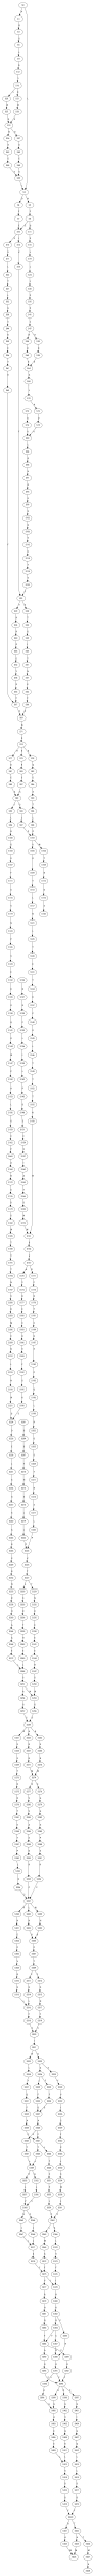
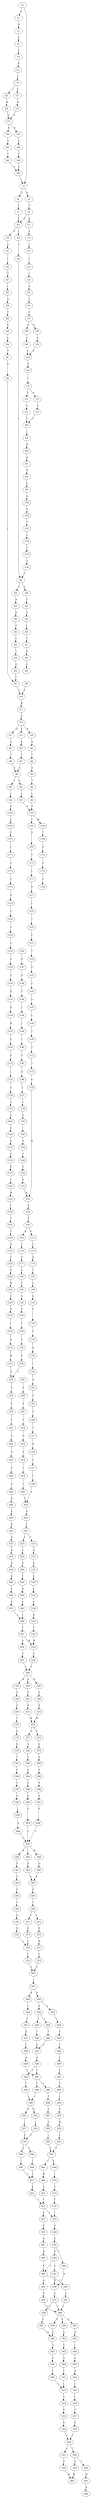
  strict digraph {
    fontname="Roboto Condensed"
    node [fontname="Roboto Condensed"]
    edge [fontname="Roboto Condensed"]
    S0
    S1
    S2
    S3
    S4
    S5
    S6
    S7
    S8
    S9
    S10
    S11
    S12
    S13
    S14
    S15
    S16
    S17
    S18
    S19
    S20
    S21
    S22
    S23
    S24
    S25
    S26
    S27
    S28
    S29
    S30
    S31
    S32
    S33
    S34
    S35
    S36
    S37
    S38
    S39
    S40
    S41
    S42
    S43
    S44
    S45
    S46
    S47
    S48
    S49
    S50
    S51
    S52
    S53
    S54
    S55
    S56
    S57
    S58
    S59
    S60
    S61
    S62
    S63
    S64
    S65
    S66
    S67
    S68
    S69
    S70
    S71
    S72
    S73
    S74
    S75
    S76
    S77
    S78
    S79
    S80
    S81
    S82
    S83
    S84
    S85
    S86
    S87
    S88
    S89
    S90
    S91
    S92
    S93
    S94
    S95
    S96
    S97
    S98
    S99
    S100
    S101
    S102
    S103
    S104
    S105
    S106
    S107
    S108
    S109
    S110
    S111
    S112
    S113
    S114
    S115
    S116
    S117
    S118
    S119
    S120
    S121
    S122
    S123
    S125
    S126
    S124
    S127
    S128
    S129
    S130
    S131
    S132
    S133
    S134
    S135
    S136
    S137
    S138
    S139
    S140
    S141
    S142
    S143
    S144
    S145
    S146
    S147
    S148
    S149
    S150
    S151
    S152
    S153
    S154
    S155
    S156
    S157
    S158
    S159
    S160
    S161
    S162
    S163
    S164
    n166 [label=S665]
    S166
    S167
    S168
    S169
    S170
    S171
    S172
    S173
    S174
    S175
    S176
    S177
    S178
    S179
    S180
    S181
    S182
    S183
    S184
    S185
    S186
    S187
    S188
    S189
    S190
    S191
    S192
    S193
    S194
    S195
    S196
    S197
    S198
    S199
    S200
    S224
    S202
    S203
    S201
    S204
    S205
    S206
    S207
    S208
    S209
    S210
    S211
    S212
    S213
    S214
    S215
    S216
    S217
    S218
    S219
    S220
    S221
    S222
    S223
    S225
    S226
    S227
    S228
    S229
    S230
    S231
    S232
    S233
    S234
    S235
    S236
    S237
    S238
    S239
    S240
    S241
    S242
    S243
    S244
    S245
    S246
    S247
    S248
    S249
    S250
    S251
    S252
    S253
    S254
    S255
    S256
    S257
    S258
    S259
    S260
    S261
    S262
    S263
    S264
    S265
    S266
    S267
    S268
    S269
    S270
    S271
    S272
    S273
    S274
    S275
    S276
    S277
    S278
    S279
    S280
    S281
    S282
    S283
    S284
    S285
    S286
    S287
    S288
    S289
    S290
    S291
    S292
    S293
    S294
    S295
    S296
    S297
    S298
    S299
    S300
    S301
    S302
    S303
    S304
    S305
    S306
    S307
    S308
    S309
    S310
    S311
    S312
    S313
    S314
    S315
    S316
    S317
    S318
    S319
    S320
    S321
    S322
    S323
    S324
    S325
    S326
    S327
    S328
    S329
    S330
    S331
    S332
    S333
    S334
    S335
    S336
    S337
    S338
    S339
    S340
    S341
    S342
    S343
    S344
    S345
    S346
    S347
    S348
    S349
    S350
    S351
    S352
    S353
    S354
    S355
    S356
    S357
    S358
    S359
    S360
    S361
    S362
    S363
    S364
    S365
    S366
    S367
    S368
    S369
    S370
    S371
    S372
    S373
    S374
    S375
    S376
    S377
    S378
    S379
    S380
    S381
    S382
    S383
    S384
    S385
    S386
    S387
    S388
    S389
    S390
    S391
    S392
    S393
    n395 [label=S694]
    S395
    S396
    S397
    S398
    S399
    S400
    S401
    S402
    S403
    S404
    S405
    S406
    S407
    S408
    S409
    S410
    S411
    S412
    S413
    S414
    S415
    S416
    S417
    S418
    S419
    S420
    S421
    S422
    S423
    S424
    S425
    S426
    S427
    S428
    S0 -> S1 [label=A]
    S0 -> S2 [label=L]
    S1 -> S3 [label=Q]
    S2 -> S4 [label=D]
    S2 -> S5 [label=N]
    S3 -> S6 [label=S]
    S4 -> S7 [label=F]
    S5 -> S8 [label=F]
    S6 -> S9 [label=L]
    S7 -> S10 [label=E]
    S8 -> S10 [label=E]
    S8 -> S11 [label=Q]
    S9 -> S12 [label=D]
    S10 -> S13 [label=S]
    S10 -> S14 [label=I]
    S11 -> S15 [label=S]
    S12 -> S16 [label=L]
    S13 -> S17 [label=V]
    S14 -> S18 [label=V]
    S15 -> S19 [label=L]
    S16 -> S20 [label=L]
    S16 -> S21 [label=K]
    S17 -> S22 [label=L]
    S18 -> S23 [label=F]
    S19 -> S24 [label=L]
    S20 -> S25 [label=W]
    S21 -> S26 [label=W]
    S22 -> S27 [label=T]
    S23 -> S28 [label=S]
    S23 -> S29 [label=T]
    S24 -> S30 [label=L]
    S25 -> S31 [label=A]
    S26 -> S31 [label=A]
    S27 -> S32 [label=L]
    S28 -> S33 [label=T]
    S29 -> S34 [label=R]
    S30 -> S35 [label=P]
    S31 -> S36 [label=N]
    S31 -> S37 [label=D]
    S32 -> S38 [label=G]
    S33 -> S39 [label=G]
    S34 -> S40 [label=R]
    S35 -> S41 [label=E]
    S36 -> S42 [label=E]
    S37 -> S43 [label=S]
    S38 -> S44 [label=T]
    S39 -> S45 [label=I]
    S40 -> S46 [label=G]
    S41 -> S47 [label=F]
    S42 -> S48 [label=C]
    S43 -> S49 [label=C]
    S44 -> S50 [label=K]
    S45 -> S51 [label=T]
    S46 -> S52 [label=E]
    S47 -> S53 [label=H]
    S47 -> S54 [label=R]
    S48 -> S55 [label=V]
    S49 -> S55 [label=V]
    S50 -> S56 [label=E]
    S51 -> S57 [label=N]
    S52 -> S58 [label=Y]
    S53 -> S59 [label=K]
    S54 -> S60 [label=K]
    S55 -> S2 [label=L]
    S56 -> S61 [label=T]
    S57 -> S62 [label=E]
    S58 -> S63 [label=D]
    S59 -> S64 [label=E]
    S60 -> S64 [label=E]
    S61 -> S65 [label=D]
-   S62 -> S66 [label=F]
    S63 -> S67 [label=F]
    S64 -> S68 [label=A]
    S65 -> S67 [label=F]
    S66 -> S69 [label=E]
    S67 -> S69 [label=E]
    S68 -> S70 [label=L]
    S69 -> S71 [label=W]
    S70 -> S72 [label=A]
+   S70 -> S73 [label=P]
    S71 -> S74 [label=G]
    S72 -> S75 [label=V]
    S73 -> S76 [label=V]
    S74 -> S77 [label=H]
    S74 -> S78 [label=D]
    S74 -> S79 [label=E]
    S75 -> S80 [label=V]
    S76 -> S80 [label=V]
    S77 -> S81 [label=D]
    S78 -> S82 [label=Q]
    S79 -> S83 [label=K]
    S80 -> S84 [label=L]
    S81 -> S85 [label=C]
    S82 -> S86 [label=C]
    S83 -> S87 [label=C]
    S84 -> S88 [label=Q]
    S85 -> S89 [label=A]
    S86 -> S90 [label=S]
    S87 -> S89 [label=A]
    S88 -> S91 [label=H]
    S89 -> S92 [label=I]
    S89 -> S93 [label=S]
    S90 -> S94 [label=T]
    S91 -> S95 [label=G]
    S92 -> S96 [label=L]
    S93 -> S97 [label=L]
    S94 -> S98 [label=L]
    S95 -> S99 [label=E]
    S96 -> S100 [label=R]
    S97 -> S101 [label=P]
    S98 -> S101 [label=P]
    S99 -> S102 [label=G]
    S100 -> S103 [label=G]
    S101 -> S104 [label=M]
    S101 -> S105 [label=V]
    S102 -> S106 [label=R]
    S103 -> S107 [label=S]
    S104 -> S108 [label=T]
    S105 -> S109 [label=G]
    S106 -> S110 [label=V]
    S107 -> S111 [label=F]
    S108 -> S112 [label=N]
    S109 -> S113 [label=T]
    S110 -> S114 [label=E]
    S111 -> S115 [label=S]
    S112 -> S116 [label=D]
    S113 -> S117 [label=L]
    S114 -> S118 [label=T]
    S115 -> S119 [label=V]
    S116 -> S120 [label=S]
    S117 -> S121 [label=N]
    S118 -> S122 [label=V]
    S119 -> S123 [label=N]
    S121 -> S125 [label=L]
    S122 -> S23 [label=F]
    S123 -> S126 [label=P]
    S125 -> S128 [label=T]
    S126 -> S129 [label=V]
    S124 -> S127 [label=N]
    S127 -> S130 [label=R]
    S128 -> S131 [label=E]
    S129 -> S132 [label=E]
    S130 -> S133 [label=F]
    S131 -> S134 [label=T]
    S132 -> S135 [label=D]
    S133 -> S136 [label=L]
    S134 -> S137 [label=D]
    S135 -> S138 [label=G]
    S136 -> S139 [label=I]
    S137 -> S140 [label=C]
    S138 -> S141 [label=Q]
    S139 -> S142 [label=L]
    S140 -> S143 [label=G]
    S141 -> S144 [label=G]
    S142 -> S145 [label=P]
    S143 -> S146 [label=L]
    S144 -> S147 [label=W]
    S145 -> S148 [label=D]
    S146 -> S149 [label=T]
    S147 -> S150 [label=P]
    S148 -> S151 [label=E]
    S149 -> S152 [label=T]
    S150 -> S153 [label=A]
    S151 -> S154 [label=C]
    S152 -> S155 [label=T]
    S153 -> S156 [label=L]
    S154 -> S157 [label=S]
    S155 -> S158 [label=N]
    S156 -> S159 [label=G]
    S157 -> S160 [label=I]
    S158 -> S161 [label=W]
    S159 -> S162 [label=C]
    S160 -> S163 [label=A]
    S161 -> S164 [label=D]
    S162 -> n166 [label=P]
    S163 -> S166 [label=T]
    S164 -> S167 [label=V]
    n166 -> S168 [label=A]
    S166 -> S169 [label=S]
    S167 -> S170 [label=A]
    S167 -> S171 [label=D]
    S168 -> S172 [label=N]
    S169 -> S173 [label=N]
    S170 -> S174 [label=Y]
    S171 -> S175 [label=F]
    S172 -> S176 [label=S]
    S173 -> S161 [label=W]
    S174 -> S177 [label=R]
    S175 -> S178 [label=R]
    S176 -> S179 [label=D]
    S177 -> S180 [label=E]
    S178 -> S181 [label=T]
    S179 -> S182 [label=S]
    S180 -> S183 [label=C]
    S181 -> S184 [label=C]
    S182 -> S185 [label=W]
    S183 -> S186 [label=H]
    S184 -> S187 [label=K]
    S185 -> S188 [label=T]
    S186 -> S189 [label=S]
    S187 -> S190 [label=S]
    S188 -> S191 [label=T]
    S189 -> S192 [label=F]
    S190 -> S193 [label=P]
    S191 -> S194 [label=T]
    S192 -> S195 [label=S]
    S193 -> S196 [label=Q]
    S194 -> S197 [label=N]
    S195 -> S198 [label=K]
    S196 -> S199 [label=L]
    S197 -> S200 [label=V]
    S198 -> S224 [label=S]
    S199 -> S202 [label=R]
    S200 -> S203 [label=R]
    S224 -> S226 [label=D]
    S202 -> S205 [label=G]
    S203 -> S206 [label=M]
    S201 -> S204 [label=G]
    S204 -> S207 [label=D]
    S205 -> S208 [label=S]
    S206 -> S209 [label=C]
    S207 -> S210 [label=F]
    S208 -> S211 [label=T]
    S209 -> S212 [label=Q]
    S210 -> S213 [label=H]
    S211 -> S214 [label=N]
    S212 -> S215 [label=L]
    S213 -> S216 [label=E]
    S214 -> S217 [label=S]
    S215 -> S218 [label=N]
    S216 -> S219 [label=L]
    S217 -> S220 [label=L]
    S218 -> S221 [label=W]
    S219 -> S222 [label=L]
    S220 -> S223 [label=P]
    S221 -> S224 [label=Q]
    S222 -> S223 [label=P]
    S223 -> S225 [label=V]
    S225 -> S227 [label=T]
    S226 -> S228 [label=E]
    S227 -> S229 [label=Y]
    S227 -> S230 [label=L]
    S228 -> S231 [label=L]
    S229 -> S232 [label=N]
    S230 -> S233 [label=S]
    S231 -> S234 [label=S]
    S232 -> S235 [label=K]
    S233 -> S236 [label=R]
    S234 -> S237 [label=G]
    S235 -> S238 [label=E]
    S236 -> S239 [label=T]
    S237 -> S240 [label=S]
    S238 -> S241 [label=E]
    S239 -> S242 [label=H]
    S240 -> S243 [label=A]
    S241 -> S244 [label=E]
    S242 -> S245 [label=E]
    S243 -> S246 [label=R]
    S244 -> S247 [label=R]
    S245 -> S248 [label=L]
    S246 -> S249 [label=S]
    S247 -> S250 [label=S]
    S248 -> S251 [label=S]
    S249 -> S252 [label=R]
    S250 -> S253 [label=W]
    S251 -> S253 [label=W]
    S251 -> S254 [label=A]
    S252 -> S255 [label=N]
    S253 -> S256 [label=G]
    S254 -> S257 [label=G]
    S255 -> S258 [label=R]
    S256 -> S259 [label=C]
    S257 -> S259 [label=C]
    S258 -> S260 [label=H]
    S259 -> S261 [label=R]
    S259 -> S262 [label=K]
    S259 -> S263 [label=A]
    S260 -> S264 [label=A]
    S261 -> S265 [label=S]
    S262 -> S266 [label=E]
    S263 -> S267 [label=R]
    S264 -> S268 [label=A]
    S265 -> S269 [label=S]
    S266 -> S270 [label=R]
    S267 -> S271 [label=R]
    S268 -> S272 [label=E]
    S269 -> S273 [label=T]
    S270 -> S274 [label=M]
    S271 -> S274 [label=M]
    S272 -> S248 [label=L]
    S273 -> S275 [label=R]
    S274 -> S276 [label=E]
    S274 -> S277 [label=D]
    S275 -> S278 [label=R]
    S276 -> S279 [label=A]
    S277 -> S280 [label=V]
    S278 -> S281 [label=T]
    S279 -> S282 [label=A]
    S280 -> S283 [label=V]
    S281 -> S284 [label=E]
    S282 -> S285 [label=G]
    S283 -> S286 [label=A]
    S284 -> S287 [label=T]
    S285 -> S288 [label=P]
    S286 -> S289 [label=S]
    S287 -> S290 [label=P]
    S288 -> S291 [label=S]
    S289 -> S292 [label=D]
    S290 -> S293 [label=L]
    S291 -> S294 [label=R]
    S292 -> S295 [label=R]
    S293 -> S296 [label=R]
    S294 -> S297 [label=C]
    S295 -> S297 [label=C]
    S296 -> S297 [label=C]
    S297 -> S298 [label=R]
    S297 -> S299 [label=W]
    S297 -> S300 [label=L]
    S298 -> S301 [label=H]
    S299 -> S302 [label=H]
    S300 -> S303 [label=H]
    S301 -> S304 [label=E]
    S302 -> S305 [label=D]
    S303 -> S305 [label=D]
    S304 -> S306 [label=P]
    S305 -> S307 [label=P]
    S306 -> S308 [label=V]
    S307 -> S309 [label=T]
    S308 -> S310 [label=Q]
    S309 -> S311 [label=F]
    S309 -> S312 [label=Y]
    S310 -> S313 [label=G]
    S311 -> S314 [label=G]
    S312 -> S315 [label=G]
    S313 -> S316 [label=L]
    S314 -> S316 [label=L]
    S315 -> S317 [label=Q]
    S316 -> S318 [label=F]
    S317 -> S319 [label=F]
    S318 -> S320 [label=V]
    S319 -> S320 [label=V]
    S320 -> S321 [label=I]
    S321 -> S322 [label=N]
    S321 -> S323 [label=G]
    S322 -> S324 [label=L]
    S323 -> S325 [label=V]
    S323 -> S326 [label=A]
    S324 -> S327 [label=Y]
    S325 -> S328 [label=Y]
    S326 -> S329 [label=L]
    S326 -> S330 [label=F]
    S327 -> S331 [label=Q]
    S328 -> S332 [label=V]
    S329 -> S333 [label=F]
    S330 -> S334 [label=F]
    S331 -> S335 [label=F]
    S332 -> S336 [label=I]
    S333 -> S337 [label=G]
    S334 -> S337 [label=G]
    S335 -> S338 [label=A]
    S336 -> S339 [label=C]
    S337 -> S340 [label=A]
    S338 -> S341 [label=F]
    S339 -> S342 [label=F]
    S340 -> S341 [label=F]
    S340 -> S343 [label=S]
    S341 -> S344 [label=L]
    S341 -> S345 [label=T]
    S342 -> S346 [label=P]
    S343 -> S347 [label=T]
    S344 -> S348 [label=T]
    S345 -> S349 [label=L]
    S346 -> S350 [label=L]
    S347 -> S349 [label=L]
    S348 -> S351 [label=C]
    S349 -> S352 [label=Q]
    S349 -> S353 [label=P]
    S350 -> S354 [label=S]
    S351 -> S355 [label=P]
    S352 -> S356 [label=L]
    S353 -> S357 [label=L]
    S354 -> S358 [label=M]
    S355 -> S359 [label=L]
    S356 -> S360 [label=V]
    S357 -> S360 [label=V]
    S358 -> S361 [label=L]
    S359 -> S362 [label=C]
    S360 -> S363 [label=G]
    S360 -> S364 [label=S]
    S361 -> S362 [label=C]
    S362 -> S365 [label=L]
    S362 -> S366 [label=A]
    S363 -> S367 [label=L]
    S364 -> S368 [label=L]
    S365 -> S369 [label=M]
    S366 -> S370 [label=L]
    S367 -> S371 [label=L]
    S368 -> S371 [label=L]
    S369 -> S372 [label=A]
    S370 -> S373 [label=V]
    S371 -> S374 [label=A]
    S372 -> S375 [label=F]
    S373 -> S376 [label=F]
    S374 -> S375 [label=F]
    S375 -> S377 [label=V]
    S375 -> S378 [label=I]
    S376 -> S378 [label=I]
    S377 -> S379 [label=R]
    S378 -> S380 [label=R]
    S379 -> S381 [label=H]
    S380 -> S382 [label=K]
    S381 -> S383 [label=Q]
    S382 -> S384 [label=Q]
    S382 -> S385 [label=C]
    S383 -> S386 [label=F]
    S384 -> S386 [label=F]
    S384 -> S387 [label=C]
    S385 -> S388 [label=R]
    S386 -> S389 [label=P]
    S386 -> S390 [label=A]
    S387 -> S388 [label=R]
    S388 -> S391 [label=G]
    S389 -> S392 [label=G]
    S390 -> S393 [label=G]
    S391 -> n395 [label=L]
    S391 -> S395 [label=F]
    S392 -> S395 [label=F]
    S393 -> S395 [label=F]
    n395 -> S396 [label=A]
    S395 -> S397 [label=E]
    S395 -> S398 [label=K]
    S395 -> S399 [label=A]
    S396 -> S400 [label=G]
    S397 -> S401 [label=G]
    S398 -> S402 [label=G]
    S399 -> S400 [label=G]
    S400 -> S403 [label=A]
    S401 -> S404 [label=I]
    S402 -> S405 [label=V]
    S403 -> S406 [label=E]
    S404 -> S407 [label=G]
    S405 -> S408 [label=Q]
    S406 -> S409 [label=E]
    S407 -> S410 [label=Q]
    S408 -> S411 [label=K]
    S409 -> S412 [label=L]
    S410 -> S413 [label=L]
    S411 -> S412 [label=L]
    S412 -> S414 [label=V]
    S413 -> S415 [label=L]
    S414 -> S416 [label=D]
    S415 -> S417 [label=S]
    S416 -> S418 [label=D]
    S417 -> S419 [label=D]
    S418 -> S420 [label=F]
    S419 -> S420 [label=F]
    S420 -> S421 [label=D]
    S420 -> S422 [label=T]
    S421 -> S423 [label=A]
    S422 -> S424 [label=T]
    S422 -> S425 [label=A]
    S423 -> S426 [label=M]
    S424 -> S427 [label=M]
    S425 -> S426 [label=M]
    S427 -> S428 [label=K]
  }
